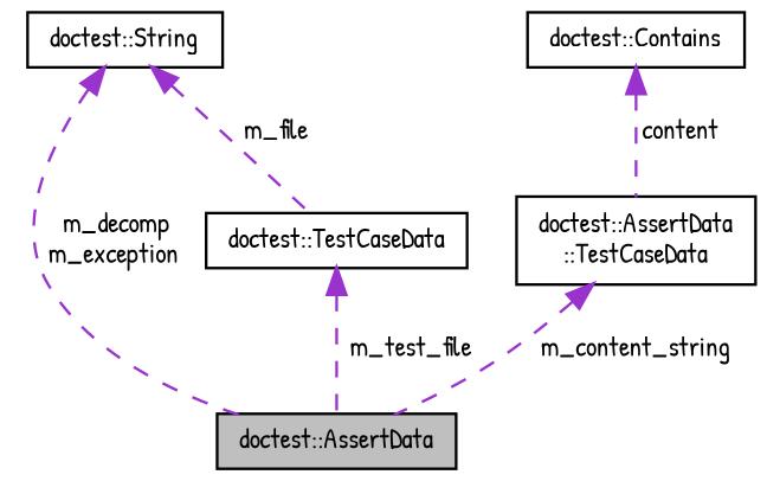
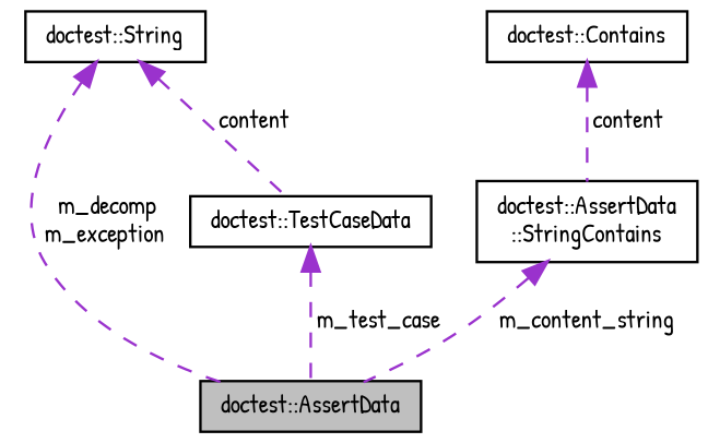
  digraph {
    fontname="Patrick Hand"
    node [color=black fillcolor=white fontname="Patrick Hand" fontsize=10 shape=record style=filled]
    edge [color=darkorchid3 dir=back fontname="Patrick Hand" fontsize=10 labelfontname=Helvetica labelfontsize=10 style=dashed]
    n1 [fillcolor=grey75 fontcolor=black height=0.2 label="doctest::AssertData" width=0.4]
    n2 [height=0.2 label="doctest::TestCaseData" width=0.4]
    n3 [height=0.2 label="doctest::String" width=0.4]
    n4 [height=0.2 label="doctest::Contains" width=0.4]
-   n5 [height=0.2 label="doctest::AssertData\l::TestCaseData" width=0.4]
-   n2 -> n1 [label=" m_test_file"]
+   n5 [height=0.2 label="doctest::AssertData\l::StringContains" width=0.4]
+   n2 -> n1 [label=" m_test_case"]
    n3 -> n1 [label=" m_decomp\nm_exception"]
-   n3 -> n2 [label=" m_file"]
+   n3 -> n2 [label=" content"]
    n4 -> n5 [label=" content"]
    n5 -> n1 [label=" m_content_string"]
  }
